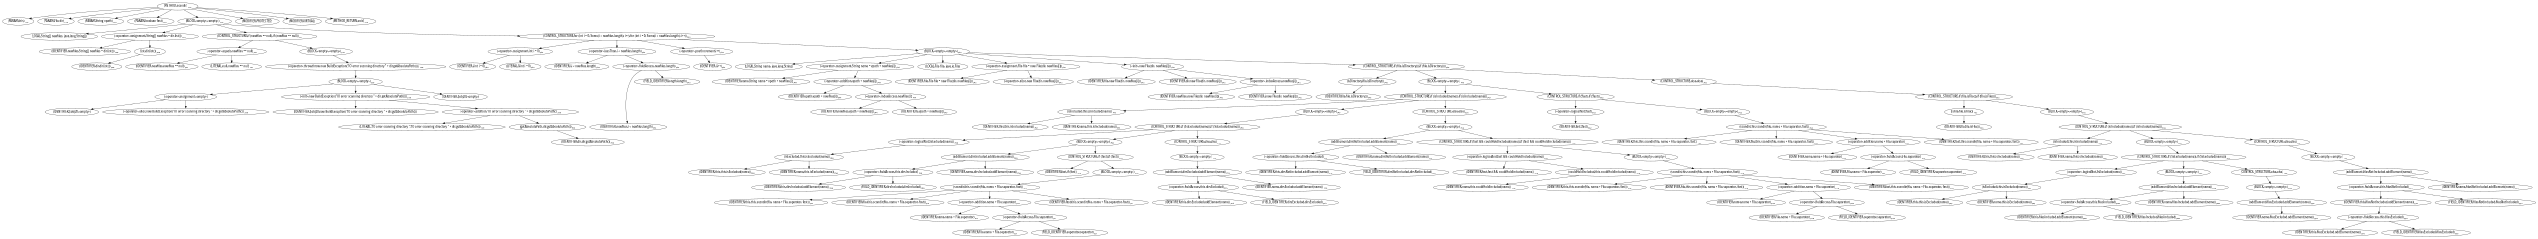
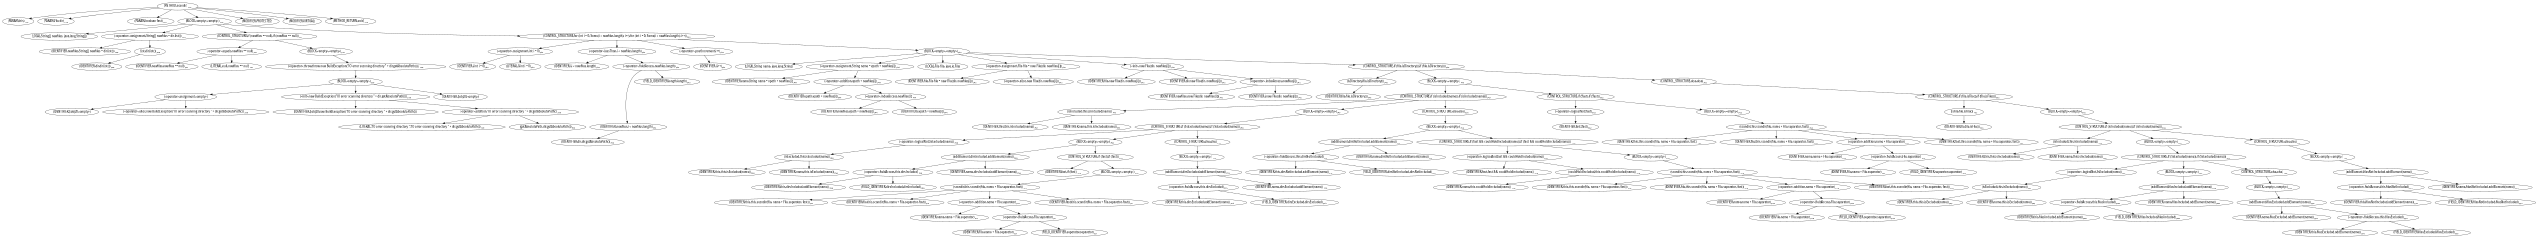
  digraph {
    fontname="Fira Sans"
    node [fontname="Fira Sans"]
    edge [fontname="Fira Sans"]
    n1 [label=<(METHOD,scandir)<SUB>728</SUB>>]
    n2 [label=<(PARAM,this)<SUB>728</SUB>>]
    n3 [label=<(PARAM,File dir)<SUB>728</SUB>>]
-   n4 [label=<(PARAM,String vpath)<SUB>728</SUB>>]
    n5 [label=<(PARAM,boolean fast)<SUB>728</SUB>>]
    n6 [label=<(BLOCK,&lt;empty&gt;,&lt;empty&gt;)<SUB>728</SUB>>]
    n7 [label=<(MODIFIER,PROTECTED)>]
    n8 [label=<(MODIFIER,VIRTUAL)>]
    n9 [label=<(METHOD_RETURN,void)<SUB>728</SUB>>]
    n10 [label=<(LOCAL,String[] newfiles: java.lang.String[])>]
    n11 [label=<(&lt;operator&gt;.assignment,String[] newfiles = dir.list())<SUB>729</SUB>>]
    n12 [label=<(CONTROL_STRUCTURE,if (newfiles == null),if (newfiles == null))<SUB>731</SUB>>]
    n13 [label=<(CONTROL_STRUCTURE,for (int i = 0; Some(i &lt; newfiles.length); i++),for (int i = 0; Some(i &lt; newfiles.length); i++))<SUB>743</SUB>>]
    n14 [label=<(IDENTIFIER,newfiles,String[] newfiles = dir.list())<SUB>729</SUB>>]
    n15 [label=<(list,dir.list())<SUB>729</SUB>>]
    n16 [label=<(&lt;operator&gt;.equals,newfiles == null)<SUB>731</SUB>>]
    n17 [label=<(BLOCK,&lt;empty&gt;,&lt;empty&gt;)<SUB>731</SUB>>]
    n18 [label=<(&lt;operator&gt;.assignment,int i = 0)<SUB>743</SUB>>]
    n19 [label=<(&lt;operator&gt;.lessThan,i &lt; newfiles.length)<SUB>743</SUB>>]
    n20 [label=<(&lt;operator&gt;.postIncrement,i++)<SUB>743</SUB>>]
    n21 [label=<(BLOCK,&lt;empty&gt;,&lt;empty&gt;)<SUB>743</SUB>>]
    n22 [label=<(IDENTIFIER,dir,dir.list())<SUB>729</SUB>>]
    n23 [label=<(IDENTIFIER,newfiles,newfiles == null)<SUB>731</SUB>>]
    n24 [label=<(LITERAL,null,newfiles == null)<SUB>731</SUB>>]
    n25 [label=<(&lt;operator&gt;.throw,throw new BuildException(&quot;IO error scanning directory &quot; + dir.getAbsolutePath());)<SUB>739</SUB>>]
    n26 [label=<(BLOCK,&lt;empty&gt;,&lt;empty&gt;)<SUB>739</SUB>>]
    n27 [label=<(&lt;operator&gt;.assignment,&lt;empty&gt;)>]
    n28 [label=<(&lt;init&gt;,new BuildException(&quot;IO error scanning directory &quot; + dir.getAbsolutePath()))<SUB>739</SUB>>]
    n29 [label=<(IDENTIFIER,$obj20,&lt;empty&gt;)>]
    n30 [label=<(IDENTIFIER,$obj20,&lt;empty&gt;)>]
    n31 [label=<(&lt;operator&gt;.alloc,new BuildException(&quot;IO error scanning directory &quot; + dir.getAbsolutePath()))<SUB>739</SUB>>]
    n32 [label=<(IDENTIFIER,$obj20,new BuildException(&quot;IO error scanning directory &quot; + dir.getAbsolutePath()))>]
    n33 [label=<(&lt;operator&gt;.addition,&quot;IO error scanning directory &quot; + dir.getAbsolutePath())<SUB>739</SUB>>]
    n34 [label=<(LITERAL,&quot;IO error scanning directory &quot;,&quot;IO error scanning directory &quot; + dir.getAbsolutePath())<SUB>739</SUB>>]
    n35 [label=<(getAbsolutePath,dir.getAbsolutePath())<SUB>740</SUB>>]
    n36 [label=<(IDENTIFIER,dir,dir.getAbsolutePath())<SUB>740</SUB>>]
    n37 [label=<(IDENTIFIER,i,int i = 0)<SUB>743</SUB>>]
    n38 [label=<(LITERAL,0,int i = 0)<SUB>743</SUB>>]
    n39 [label=<(IDENTIFIER,i,i &lt; newfiles.length)<SUB>743</SUB>>]
    n40 [label=<(&lt;operator&gt;.fieldAccess,newfiles.length)<SUB>743</SUB>>]
    n41 [label=<(IDENTIFIER,i,i++)<SUB>743</SUB>>]
    n42 [label=<(LOCAL,String name: java.lang.String)>]
    n43 [label=<(&lt;operator&gt;.assignment,String name = vpath + newfiles[i])<SUB>744</SUB>>]
    n44 [label=<(LOCAL,File file: java.io.File)>]
    n45 [label=<(&lt;operator&gt;.assignment,File file = new File(dir, newfiles[i]))<SUB>745</SUB>>]
    n46 [label=<(&lt;init&gt;,new File(dir, newfiles[i]))<SUB>745</SUB>>]
    n47 [label=<(CONTROL_STRUCTURE,if (file.isDirectory()),if (file.isDirectory()))<SUB>746</SUB>>]
    n48 [label=<(IDENTIFIER,newfiles,i &lt; newfiles.length)<SUB>743</SUB>>]
    n49 [label=<(FIELD_IDENTIFIER,length,length)<SUB>743</SUB>>]
    n50 [label=<(IDENTIFIER,name,String name = vpath + newfiles[i])<SUB>744</SUB>>]
    n51 [label=<(&lt;operator&gt;.addition,vpath + newfiles[i])<SUB>744</SUB>>]
    n52 [label=<(IDENTIFIER,file,File file = new File(dir, newfiles[i]))<SUB>745</SUB>>]
    n53 [label=<(&lt;operator&gt;.alloc,new File(dir, newfiles[i]))<SUB>745</SUB>>]
    n54 [label=<(IDENTIFIER,file,new File(dir, newfiles[i]))<SUB>745</SUB>>]
    n55 [label=<(IDENTIFIER,dir,new File(dir, newfiles[i]))<SUB>745</SUB>>]
    n56 [label=<(&lt;operator&gt;.indexAccess,newfiles[i])<SUB>745</SUB>>]
    n57 [label=<(isDirectory,file.isDirectory())<SUB>746</SUB>>]
    n58 [label=<(BLOCK,&lt;empty&gt;,&lt;empty&gt;)<SUB>746</SUB>>]
    n59 [label=<(CONTROL_STRUCTURE,else,else)<SUB>765</SUB>>]
    n60 [label=<(IDENTIFIER,vpath,vpath + newfiles[i])<SUB>744</SUB>>]
    n61 [label=<(&lt;operator&gt;.indexAccess,newfiles[i])<SUB>744</SUB>>]
    n62 [label=<(IDENTIFIER,newfiles,vpath + newfiles[i])<SUB>744</SUB>>]
-   n63 [label=<(IDENTIFIER,i,vpath + newfiles[i])<SUB>747</SUB>>]
+   n63 [label=<(IDENTIFIER,i,vpath + newfiles[i])<SUB>744</SUB>>]
    n64 [label=<(IDENTIFIER,newfiles,new File(dir, newfiles[i]))<SUB>745</SUB>>]
    n65 [label=<(IDENTIFIER,i,new File(dir, newfiles[i]))<SUB>745</SUB>>]
    n66 [label=<(IDENTIFIER,file,file.isDirectory())<SUB>746</SUB>>]
    n67 [label=<(CONTROL_STRUCTURE,if (isIncluded(name)),if (isIncluded(name)))<SUB>747</SUB>>]
    n68 [label=<(CONTROL_STRUCTURE,if (!fast),if (!fast))<SUB>762</SUB>>]
    n69 [label=<(CONTROL_STRUCTURE,if (file.isFile()),if (file.isFile()))<SUB>765</SUB>>]
    n70 [label=<(isIncluded,this.isIncluded(name))<SUB>747</SUB>>]
    n71 [label=<(BLOCK,&lt;empty&gt;,&lt;empty&gt;)<SUB>747</SUB>>]
    n72 [label=<(CONTROL_STRUCTURE,else,else)<SUB>756</SUB>>]
    n73 [label=<(&lt;operator&gt;.logicalNot,!fast)<SUB>762</SUB>>]
    n74 [label=<(BLOCK,&lt;empty&gt;,&lt;empty&gt;)<SUB>762</SUB>>]
    n75 [label=<(IDENTIFIER,this,this.isIncluded(name))<SUB>747</SUB>>]
    n76 [label=<(IDENTIFIER,name,this.isIncluded(name))<SUB>747</SUB>>]
    n77 [label=<(CONTROL_STRUCTURE,if (!isExcluded(name)),if (!isExcluded(name)))<SUB>748</SUB>>]
    n78 [label=<(BLOCK,&lt;empty&gt;,&lt;empty&gt;)<SUB>756</SUB>>]
    n79 [label=<(&lt;operator&gt;.logicalNot,!isExcluded(name))<SUB>748</SUB>>]
    n80 [label=<(BLOCK,&lt;empty&gt;,&lt;empty&gt;)<SUB>748</SUB>>]
    n81 [label=<(CONTROL_STRUCTURE,else,else)<SUB>753</SUB>>]
    n82 [label=<(isExcluded,this.isExcluded(name))<SUB>748</SUB>>]
    n83 [label=<(addElement,dirsIncluded.addElement(name))<SUB>749</SUB>>]
    n84 [label=<(CONTROL_STRUCTURE,if (fast),if (fast))<SUB>750</SUB>>]
    n85 [label=<(BLOCK,&lt;empty&gt;,&lt;empty&gt;)<SUB>753</SUB>>]
    n86 [label=<(IDENTIFIER,this,this.isExcluded(name))<SUB>748</SUB>>]
    n87 [label=<(IDENTIFIER,name,this.isExcluded(name))<SUB>748</SUB>>]
    n88 [label=<(&lt;operator&gt;.fieldAccess,this.dirsIncluded)<SUB>749</SUB>>]
    n89 [label=<(IDENTIFIER,name,dirsIncluded.addElement(name))<SUB>749</SUB>>]
    n90 [label=<(IDENTIFIER,fast,if (fast))<SUB>750</SUB>>]
    n91 [label=<(BLOCK,&lt;empty&gt;,&lt;empty&gt;)<SUB>750</SUB>>]
    n92 [label=<(IDENTIFIER,this,dirsIncluded.addElement(name))<SUB>749</SUB>>]
    n93 [label=<(FIELD_IDENTIFIER,dirsIncluded,dirsIncluded)<SUB>749</SUB>>]
    n94 [label=<(scandir,this.scandir(file, name + File.separator, fast))<SUB>751</SUB>>]
    n95 [label=<(IDENTIFIER,this,this.scandir(file, name + File.separator, fast))<SUB>751</SUB>>]
    n96 [label=<(IDENTIFIER,file,this.scandir(file, name + File.separator, fast))<SUB>751</SUB>>]
    n97 [label=<(&lt;operator&gt;.addition,name + File.separator)<SUB>751</SUB>>]
    n98 [label=<(IDENTIFIER,fast,this.scandir(file, name + File.separator, fast))<SUB>751</SUB>>]
    n99 [label=<(IDENTIFIER,name,name + File.separator)<SUB>751</SUB>>]
    n100 [label=<(&lt;operator&gt;.fieldAccess,File.separator)<SUB>751</SUB>>]
    n101 [label=<(IDENTIFIER,File,name + File.separator)<SUB>751</SUB>>]
    n102 [label=<(FIELD_IDENTIFIER,separator,separator)<SUB>751</SUB>>]
    n103 [label=<(addElement,dirsExcluded.addElement(name))<SUB>754</SUB>>]
    n104 [label=<(&lt;operator&gt;.fieldAccess,this.dirsExcluded)<SUB>754</SUB>>]
    n105 [label=<(IDENTIFIER,name,dirsExcluded.addElement(name))<SUB>754</SUB>>]
    n106 [label=<(IDENTIFIER,this,dirsExcluded.addElement(name))<SUB>754</SUB>>]
    n107 [label=<(FIELD_IDENTIFIER,dirsExcluded,dirsExcluded)<SUB>754</SUB>>]
    n108 [label=<(addElement,dirsNotIncluded.addElement(name))<SUB>757</SUB>>]
    n109 [label=<(CONTROL_STRUCTURE,if (fast &amp;&amp; couldHoldIncluded(name)),if (fast &amp;&amp; couldHoldIncluded(name)))<SUB>758</SUB>>]
    n110 [label=<(&lt;operator&gt;.fieldAccess,this.dirsNotIncluded)<SUB>757</SUB>>]
    n111 [label=<(IDENTIFIER,name,dirsNotIncluded.addElement(name))<SUB>757</SUB>>]
    n112 [label=<(&lt;operator&gt;.logicalAnd,fast &amp;&amp; couldHoldIncluded(name))<SUB>758</SUB>>]
    n113 [label=<(BLOCK,&lt;empty&gt;,&lt;empty&gt;)<SUB>758</SUB>>]
    n114 [label=<(IDENTIFIER,this,dirsNotIncluded.addElement(name))<SUB>757</SUB>>]
    n115 [label=<(FIELD_IDENTIFIER,dirsNotIncluded,dirsNotIncluded)<SUB>767</SUB>>]
    n116 [label=<(IDENTIFIER,fast,fast &amp;&amp; couldHoldIncluded(name))<SUB>758</SUB>>]
    n117 [label=<(couldHoldIncluded,this.couldHoldIncluded(name))<SUB>758</SUB>>]
    n118 [label=<(scandir,this.scandir(file, name + File.separator, fast))<SUB>759</SUB>>]
    n119 [label=<(IDENTIFIER,name,this.couldHoldIncluded(name))<SUB>758</SUB>>]
    n120 [label=<(IDENTIFIER,this,this.scandir(file, name + File.separator, fast))<SUB>759</SUB>>]
    n121 [label=<(IDENTIFIER,file,this.scandir(file, name + File.separator, fast))<SUB>759</SUB>>]
    n122 [label=<(&lt;operator&gt;.addition,name + File.separator)<SUB>759</SUB>>]
    n123 [label=<(IDENTIFIER,fast,this.scandir(file, name + File.separator, fast))<SUB>759</SUB>>]
    n124 [label=<(IDENTIFIER,name,name + File.separator)<SUB>759</SUB>>]
    n125 [label=<(&lt;operator&gt;.fieldAccess,File.separator)<SUB>759</SUB>>]
    n126 [label=<(IDENTIFIER,File,name + File.separator)<SUB>759</SUB>>]
    n127 [label=<(FIELD_IDENTIFIER,separator,separator)<SUB>759</SUB>>]
    n128 [label=<(IDENTIFIER,fast,!fast)<SUB>762</SUB>>]
    n129 [label=<(scandir,this.scandir(file, name + File.separator, fast))<SUB>763</SUB>>]
    n130 [label=<(IDENTIFIER,this,this.scandir(file, name + File.separator, fast))<SUB>763</SUB>>]
    n131 [label=<(IDENTIFIER,file,this.scandir(file, name + File.separator, fast))<SUB>763</SUB>>]
    n132 [label=<(&lt;operator&gt;.addition,name + File.separator)<SUB>763</SUB>>]
    n133 [label=<(IDENTIFIER,fast,this.scandir(file, name + File.separator, fast))<SUB>763</SUB>>]
    n134 [label=<(IDENTIFIER,name,name + File.separator)<SUB>763</SUB>>]
    n135 [label=<(&lt;operator&gt;.fieldAccess,File.separator)<SUB>763</SUB>>]
    n136 [label=<(IDENTIFIER,File,name + File.separator)<SUB>763</SUB>>]
    n137 [label=<(FIELD_IDENTIFIER,separator,separator)<SUB>763</SUB>>]
    n138 [label=<(isFile,file.isFile())<SUB>765</SUB>>]
    n139 [label=<(BLOCK,&lt;empty&gt;,&lt;empty&gt;)<SUB>765</SUB>>]
    n140 [label=<(IDENTIFIER,file,file.isFile())<SUB>765</SUB>>]
    n141 [label=<(CONTROL_STRUCTURE,if (isIncluded(name)),if (isIncluded(name)))<SUB>766</SUB>>]
    n142 [label=<(isIncluded,this.isIncluded(name))<SUB>766</SUB>>]
    n143 [label=<(BLOCK,&lt;empty&gt;,&lt;empty&gt;)<SUB>766</SUB>>]
    n144 [label=<(CONTROL_STRUCTURE,else,else)<SUB>772</SUB>>]
    n145 [label=<(IDENTIFIER,this,this.isIncluded(name))<SUB>766</SUB>>]
    n146 [label=<(IDENTIFIER,name,this.isIncluded(name))<SUB>766</SUB>>]
    n147 [label=<(CONTROL_STRUCTURE,if (!isExcluded(name)),if (!isExcluded(name)))<SUB>767</SUB>>]
    n148 [label=<(BLOCK,&lt;empty&gt;,&lt;empty&gt;)<SUB>772</SUB>>]
    n149 [label=<(&lt;operator&gt;.logicalNot,!isExcluded(name))<SUB>767</SUB>>]
    n150 [label=<(BLOCK,&lt;empty&gt;,&lt;empty&gt;)<SUB>767</SUB>>]
    n151 [label=<(CONTROL_STRUCTURE,else,else)<SUB>769</SUB>>]
    n152 [label=<(isExcluded,this.isExcluded(name))<SUB>767</SUB>>]
    n153 [label=<(addElement,filesIncluded.addElement(name))<SUB>768</SUB>>]
    n154 [label=<(BLOCK,&lt;empty&gt;,&lt;empty&gt;)<SUB>769</SUB>>]
    n155 [label=<(IDENTIFIER,this,this.isExcluded(name))<SUB>767</SUB>>]
    n156 [label=<(IDENTIFIER,name,this.isExcluded(name))<SUB>767</SUB>>]
    n157 [label=<(&lt;operator&gt;.fieldAccess,this.filesIncluded)<SUB>768</SUB>>]
    n158 [label=<(IDENTIFIER,name,filesIncluded.addElement(name))<SUB>768</SUB>>]
    n159 [label=<(IDENTIFIER,this,filesIncluded.addElement(name))<SUB>768</SUB>>]
    n160 [label=<(FIELD_IDENTIFIER,filesIncluded,filesIncluded)<SUB>768</SUB>>]
    n161 [label=<(addElement,filesExcluded.addElement(name))<SUB>770</SUB>>]
    n162 [label=<(&lt;operator&gt;.fieldAccess,this.filesExcluded)<SUB>770</SUB>>]
    n163 [label=<(IDENTIFIER,name,filesExcluded.addElement(name))<SUB>770</SUB>>]
    n164 [label=<(IDENTIFIER,this,filesExcluded.addElement(name))<SUB>770</SUB>>]
    n165 [label=<(FIELD_IDENTIFIER,filesExcluded,filesExcluded)<SUB>770</SUB>>]
    n166 [label=<(addElement,filesNotIncluded.addElement(name))<SUB>773</SUB>>]
    n167 [label=<(&lt;operator&gt;.fieldAccess,this.filesNotIncluded)<SUB>773</SUB>>]
    n168 [label=<(IDENTIFIER,name,filesNotIncluded.addElement(name))<SUB>773</SUB>>]
    n169 [label=<(IDENTIFIER,this,filesNotIncluded.addElement(name))<SUB>773</SUB>>]
    n170 [label=<(FIELD_IDENTIFIER,filesNotIncluded,filesNotIncluded)<SUB>773</SUB>>]
    n1 -> n2
    n1 -> n3
-   n1 -> n4
    n1 -> n5
    n1 -> n6
    n1 -> n7
    n1 -> n8
    n1 -> n9
    n6 -> n10
    n6 -> n11
    n6 -> n12
    n6 -> n13
    n11 -> n14
    n11 -> n15
    n12 -> n16
    n12 -> n17
    n13 -> n18
    n13 -> n19
    n13 -> n20
    n13 -> n21
    n15 -> n22
    n16 -> n23
    n16 -> n24
    n17 -> n25
    n18 -> n37
    n18 -> n38
    n19 -> n39
    n19 -> n40
    n20 -> n41
    n21 -> n42
    n21 -> n43
    n21 -> n44
    n21 -> n45
    n21 -> n46
    n21 -> n47
    n25 -> n26
    n26 -> n27
    n26 -> n28
    n26 -> n29
    n27 -> n30
    n27 -> n31
    n28 -> n32
    n28 -> n33
    n33 -> n34
    n33 -> n35
-   n35 -> n36
+   n48 -> n36
    n40 -> n48
    n40 -> n49
    n43 -> n50
    n43 -> n51
    n45 -> n52
    n45 -> n53
    n46 -> n54
    n46 -> n55
    n46 -> n56
    n47 -> n57
    n47 -> n58
    n47 -> n59
    n51 -> n60
    n51 -> n61
    n56 -> n64
    n56 -> n65
    n57 -> n66
    n58 -> n67
    n58 -> n68
    n59 -> n69
    n61 -> n62
    n61 -> n63
    n67 -> n70
    n67 -> n71
    n67 -> n72
    n68 -> n73
    n68 -> n74
    n69 -> n138
    n69 -> n139
    n70 -> n75
    n70 -> n76
    n71 -> n77
    n72 -> n78
    n73 -> n128
    n74 -> n129
    n77 -> n79
    n77 -> n80
    n77 -> n81
    n78 -> n108
    n78 -> n109
    n79 -> n82
    n80 -> n83
    n80 -> n84
    n81 -> n85
    n82 -> n86
    n82 -> n87
    n83 -> n88
    n83 -> n89
    n84 -> n90
    n84 -> n91
    n85 -> n103
    n88 -> n92
    n88 -> n93
    n91 -> n94
    n94 -> n95
    n94 -> n96
    n94 -> n97
    n94 -> n98
    n97 -> n99
    n97 -> n100
    n100 -> n101
    n100 -> n102
    n103 -> n104
    n103 -> n105
    n104 -> n106
    n104 -> n107
    n108 -> n110
    n108 -> n111
    n109 -> n112
    n109 -> n113
    n110 -> n114
    n110 -> n115
    n112 -> n116
    n112 -> n117
    n113 -> n118
    n117 -> n119
    n118 -> n120
    n118 -> n121
    n118 -> n122
    n118 -> n123
    n122 -> n124
    n122 -> n125
    n125 -> n126
    n125 -> n127
    n129 -> n130
    n129 -> n131
    n129 -> n132
    n129 -> n133
    n132 -> n134
    n132 -> n135
    n135 -> n136
    n135 -> n137
    n138 -> n140
    n139 -> n141
    n141 -> n142
    n141 -> n143
    n141 -> n144
    n142 -> n145
    n142 -> n146
    n143 -> n147
    n144 -> n148
    n147 -> n149
    n147 -> n150
    n147 -> n151
    n148 -> n166
    n149 -> n152
    n150 -> n153
    n151 -> n154
    n152 -> n155
    n152 -> n156
    n153 -> n157
    n153 -> n158
    n154 -> n161
    n157 -> n159
    n157 -> n160
-   n169 -> n162
+   n161 -> n162
    n161 -> n163
    n162 -> n164
    n162 -> n165
    n166 -> n167
    n166 -> n168
    n167 -> n169
    n167 -> n170
  }
